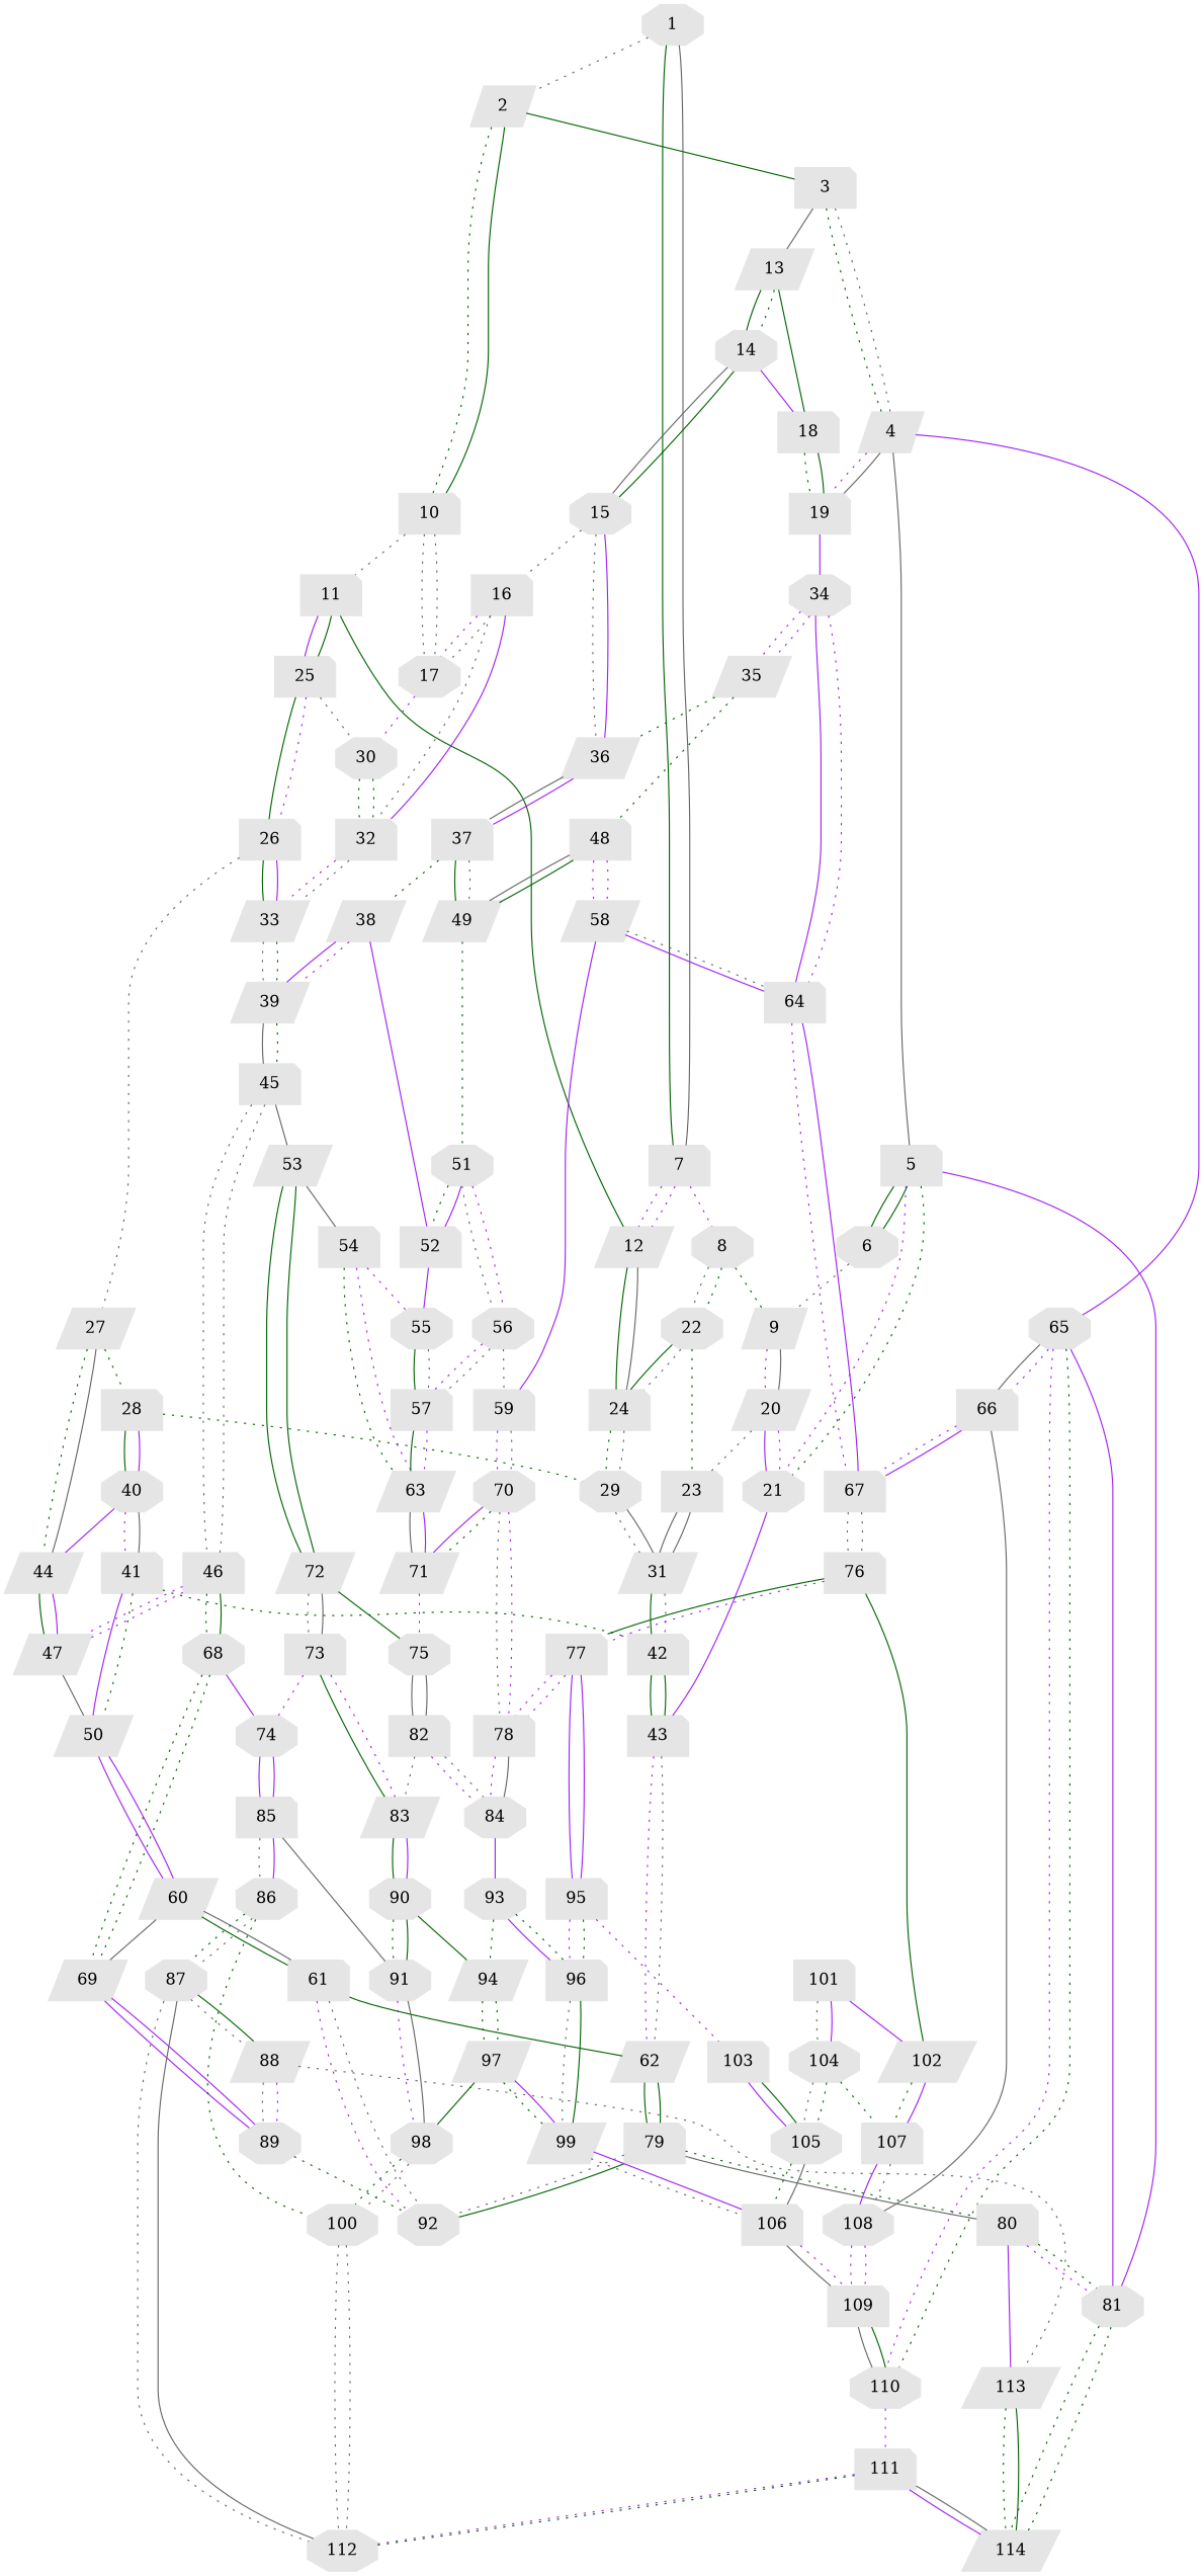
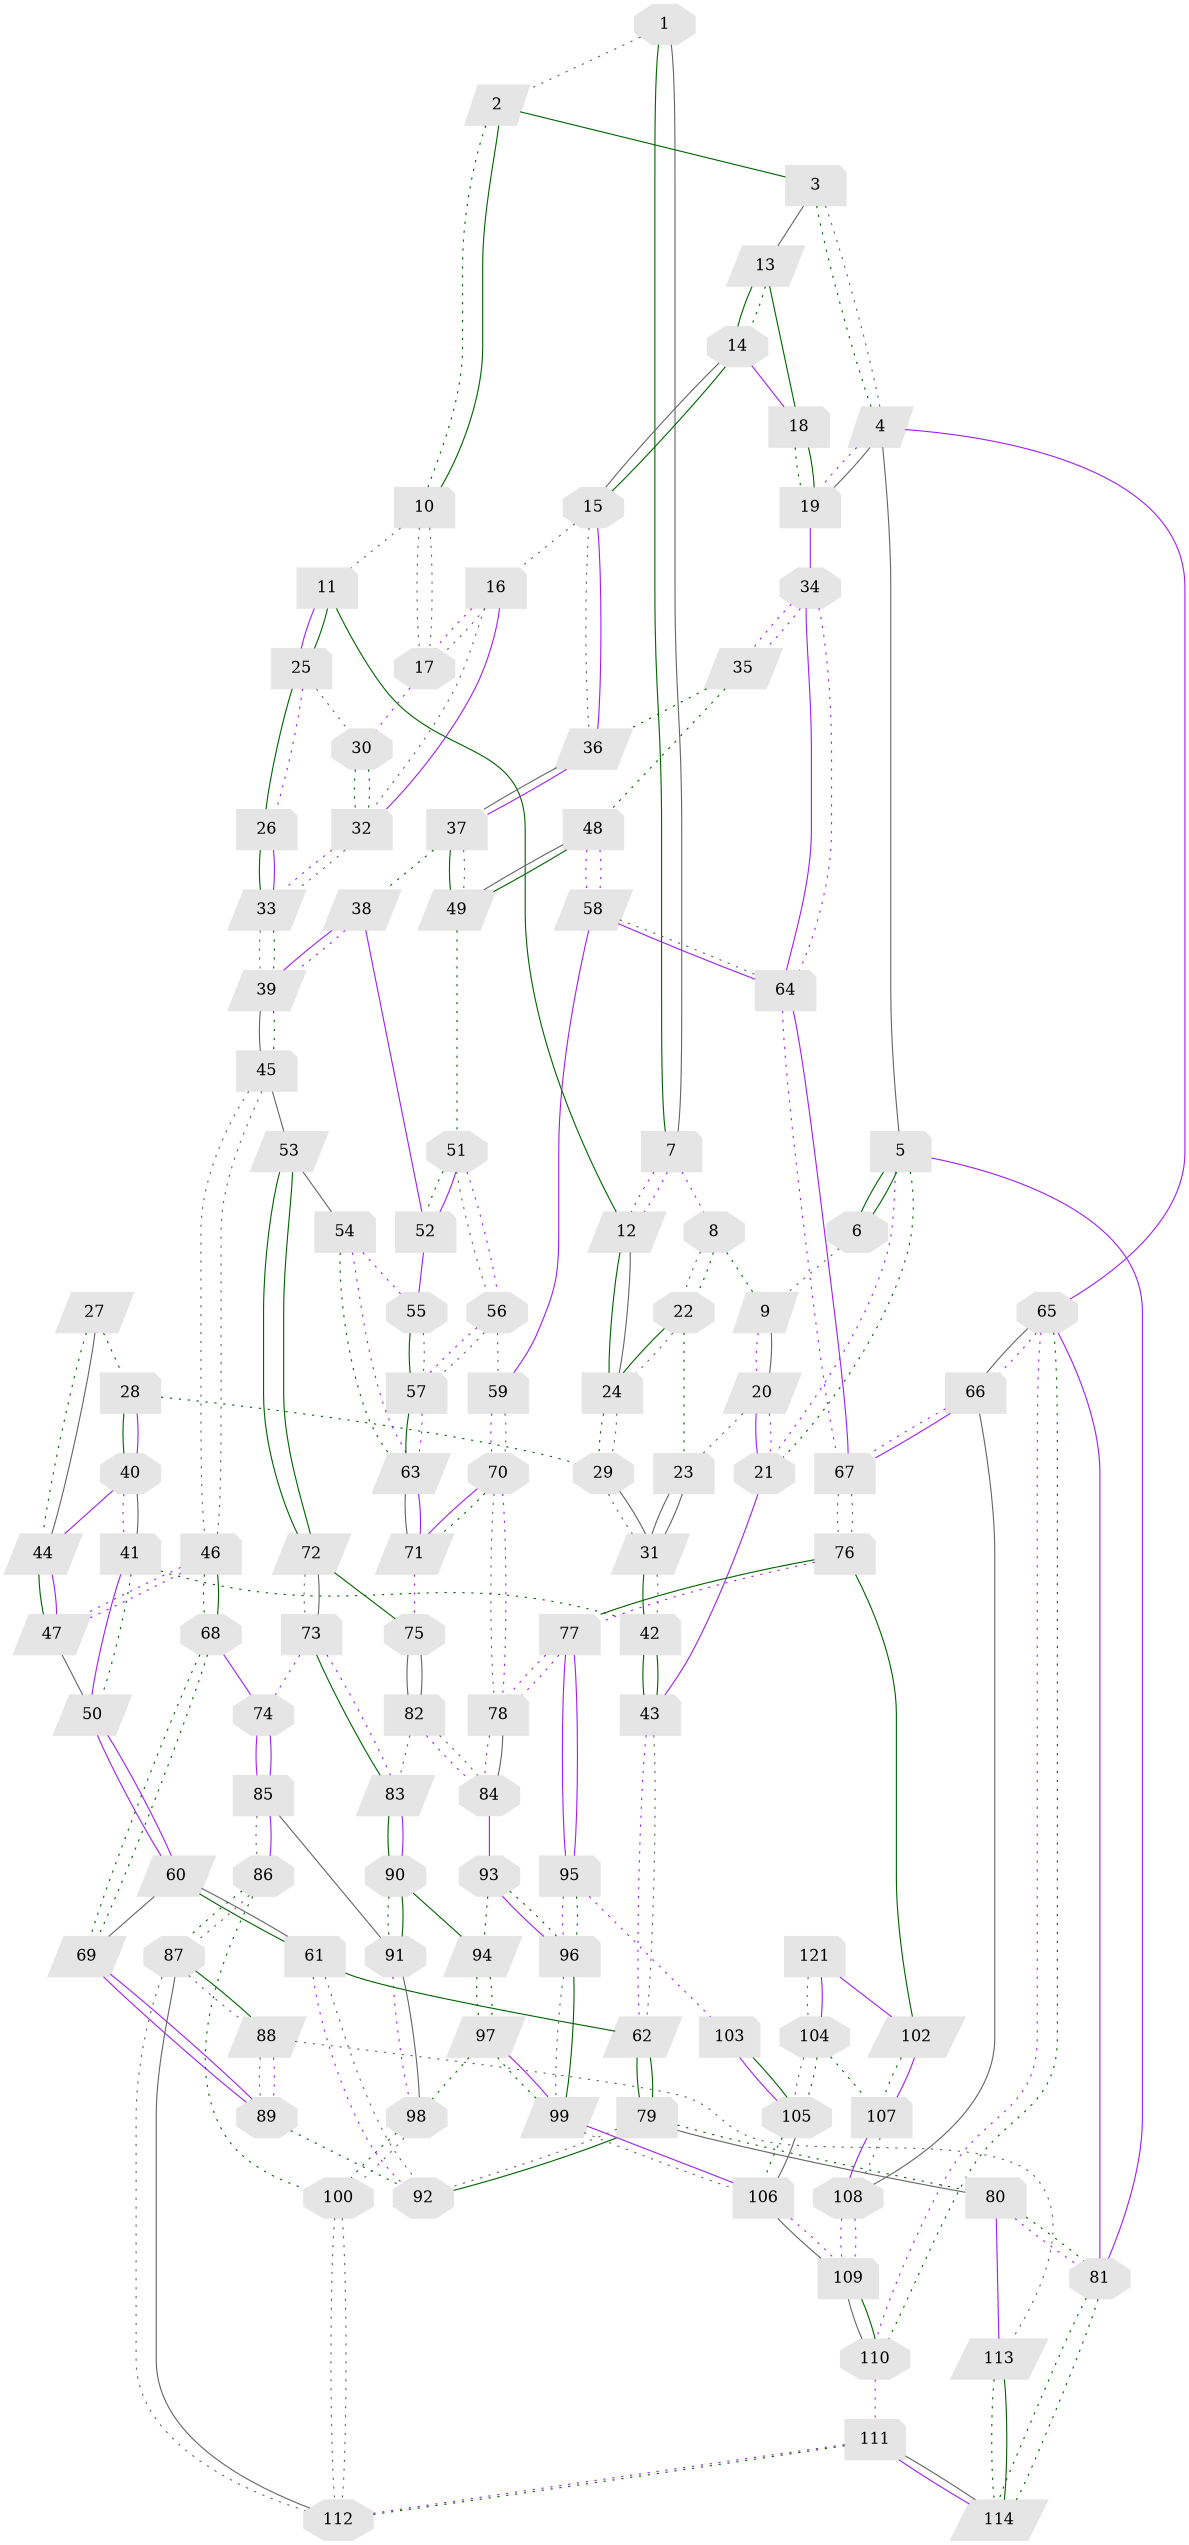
  graph {
    node [color=gray90 shape=note style=filled]
    edge [color=purple style=dotted]
    1 [shape=octagon]
    2 [shape=parallelogram]
    7
    3
    10
    8 [shape=octagon]
    12 [shape=parallelogram]
    4 [shape=parallelogram]
    13 [shape=parallelogram]
    11
    17 [shape=octagon]
    5
    19
    65 [shape=octagon]
    14 [shape=octagon]
    18
    6 [shape=octagon]
    21 [shape=octagon]
    81 [shape=octagon]
    34 [shape=octagon]
    66
    110 [shape=octagon]
    9 [shape=parallelogram]
    43
    114 [shape=parallelogram]
    20 [shape=parallelogram]
    22 [shape=octagon]
    24
    23
    25
    30 [shape=octagon]
    26
    29 [shape=octagon]
    15 [shape=octagon]
    16
    36 [shape=parallelogram]
    32
    37
    33 [shape=parallelogram]
    35 [shape=parallelogram]
    64
    31 [shape=parallelogram]
    62 [shape=parallelogram]
    42
    27 [shape=parallelogram]
    28
    44 [shape=parallelogram]
    39 [shape=parallelogram]
    40 [shape=octagon]
    47 [shape=parallelogram]
    41
    45
    48
    67
    49 [shape=parallelogram]
    58 [shape=parallelogram]
    38 [shape=parallelogram]
    52
    51 [shape=octagon]
    55 [shape=octagon]
    46
    53 [shape=parallelogram]
    50 [shape=parallelogram]
    60 [shape=parallelogram]
    79
    68 [shape=octagon]
    54
    72 [shape=parallelogram]
    69 [shape=parallelogram]
    74 [shape=octagon]
    59
    56 [shape=octagon]
    61
    57
    63 [shape=parallelogram]
    75 [shape=octagon]
    73
    71 [shape=parallelogram]
    70 [shape=octagon]
    78
    92 [shape=octagon]
    89 [shape=octagon]
    80
    76
    108 [shape=octagon]
    111
    109
    77
    102 [shape=parallelogram]
    85
    84 [shape=octagon]
    82
    83 [shape=parallelogram]
    90 [shape=octagon]
    86 [shape=octagon]
    91 [shape=octagon]
    95
    107
    96
    103
    93 [shape=octagon]
    113 [shape=parallelogram]
    94 [shape=parallelogram]
    87 [shape=octagon]
    100 [shape=octagon]
    98 [shape=octagon]
    88 [shape=parallelogram]
    112 [shape=octagon]
    97 [shape=parallelogram]
    99 [shape=parallelogram]
    105 [shape=octagon]
    106
-   101
+   101 [label=121]
    104 [shape=octagon]
    1 -- 2 [color=gray40]
    1 -- 7 [color=darkgreen style=solid]
    1 -- 7 [color=gray40 style=solid]
    2 -- 3 [color=darkgreen style=solid]
    2 -- 10 [color=darkgreen]
    2 -- 10 [color=darkgreen style=solid]
    7 -- 8
    7 -- 12
    7 -- 12
    3 -- 4 [color=darkgreen]
    3 -- 4 [color=gray40]
    3 -- 13 [color=gray40 style=solid]
    10 -- 11 [color=gray40]
    10 -- 17 [color=gray40]
    10 -- 17 [color=gray40]
    8 -- 9 [color=darkgreen]
    8 -- 22 [color=gray40]
    8 -- 22 [color=darkgreen]
    12 -- 24 [color=darkgreen style=solid]
    12 -- 24 [color=gray40 style=solid]
    4 -- 5 [color=gray40 style=solid]
    4 -- 19
    4 -- 19 [color=gray40 style=solid]
    4 -- 65 [style=solid]
    13 -- 14 [color=darkgreen style=solid]
    13 -- 14 [color=darkgreen]
    13 -- 18 [color=darkgreen style=solid]
    11 -- 12 [color=darkgreen style=solid]
    11 -- 25 [style=solid]
    11 -- 25 [color=darkgreen style=solid]
    17 -- 30
    5 -- 6 [color=darkgreen style=solid]
    5 -- 6 [color=darkgreen style=solid]
    5 -- 21
    5 -- 21 [color=darkgreen]
    5 -- 81 [style=solid]
    19 -- 34 [style=solid]
    65 -- 81 [style=solid]
    65 -- 66 [color=gray40 style=solid]
    65 -- 66
    65 -- 110
    65 -- 110 [color=darkgreen]
    14 -- 18 [style=solid]
    14 -- 15 [color=gray40 style=solid]
    14 -- 15 [color=darkgreen style=solid]
    18 -- 19 [color=darkgreen]
    18 -- 19 [color=darkgreen style=solid]
    6 -- 9 [color=gray40]
    21 -- 43 [style=solid]
    81 -- 114 [color=darkgreen]
    81 -- 114 [color=darkgreen]
    34 -- 35
    34 -- 35
    34 -- 64 [style=solid]
    34 -- 64
    66 -- 67
    66 -- 67 [style=solid]
    66 -- 108 [color=gray40 style=solid]
    110 -- 111
    9 -- 20
    9 -- 20 [color=gray40 style=solid]
    43 -- 62
    43 -- 62 [color=gray40]
    20 -- 21 [style=solid]
    20 -- 21
    20 -- 23 [color=gray40]
    22 -- 24 [color=darkgreen style=solid]
    22 -- 24 [color=gray40]
    22 -- 23 [color=darkgreen]
    24 -- 29 [color=darkgreen]
    24 -- 29 [color=gray40]
    23 -- 31 [color=gray40 style=solid]
    23 -- 31 [color=gray40 style=solid]
    25 -- 30 [color=gray40]
    25 -- 26 [color=darkgreen style=solid]
    25 -- 26
    30 -- 32 [color=darkgreen]
    30 -- 32 [color=darkgreen]
    26 -- 33 [color=darkgreen style=solid]
    26 -- 33 [style=solid]
-   26 -- 27 [color=gray40]
    29 -- 31 [color=gray40]
    29 -- 31 [color=gray40 style=solid]
    15 -- 16 [color=gray40]
    15 -- 36 [color=gray40]
    15 -- 36 [style=solid]
    16 -- 17
    16 -- 17 [color=gray40]
    16 -- 32 [color=gray40]
    16 -- 32 [style=solid]
    36 -- 37 [color=gray40 style=solid]
    36 -- 37 [style=solid]
    32 -- 33
    32 -- 33 [color=gray40]
    37 -- 49 [color=darkgreen style=solid]
    37 -- 49 [color=gray40]
    37 -- 38 [color=darkgreen]
    33 -- 39 [color=gray40]
    33 -- 39 [color=darkgreen]
    35 -- 36 [color=darkgreen]
    35 -- 48 [color=darkgreen]
    64 -- 67
    64 -- 67 [style=solid]
    31 -- 42 [color=darkgreen style=solid]
    31 -- 42 [color=gray40]
    62 -- 79 [color=darkgreen style=solid]
    62 -- 79 [color=darkgreen style=solid]
    42 -- 43 [color=darkgreen style=solid]
    42 -- 43 [color=darkgreen style=solid]
    27 -- 28 [color=darkgreen]
    27 -- 44 [color=darkgreen]
    27 -- 44 [color=gray40 style=solid]
    28 -- 29 [color=darkgreen]
    28 -- 40 [color=darkgreen style=solid]
    28 -- 40 [style=solid]
    44 -- 47 [color=darkgreen style=solid]
    44 -- 47 [style=solid]
    39 -- 45 [color=gray40 style=solid]
    39 -- 45 [color=darkgreen]
    40 -- 44 [style=solid]
    40 -- 41
    40 -- 41 [color=gray40 style=solid]
    47 -- 50 [color=gray40 style=solid]
    41 -- 42 [color=darkgreen]
    41 -- 50 [style=solid]
    41 -- 50 [color=darkgreen]
    45 -- 46 [color=gray40]
    45 -- 46 [color=gray40]
    45 -- 53 [color=gray40 style=solid]
    48 -- 49 [color=gray40 style=solid]
    48 -- 49 [color=darkgreen style=solid]
    48 -- 58
    48 -- 58
    67 -- 76 [color=gray40]
    67 -- 76 [color=gray40]
    49 -- 51 [color=darkgreen]
    58 -- 64 [style=solid]
    58 -- 64 [color=gray40]
    58 -- 59 [style=solid]
    38 -- 39 [style=solid]
    38 -- 39
    38 -- 52 [style=solid]
    52 -- 55 [style=solid]
    51 -- 52 [color=darkgreen]
    51 -- 52 [style=solid]
    51 -- 56 [color=gray40]
    51 -- 56
    55 -- 57 [color=darkgreen style=solid]
    55 -- 57 [color=gray40]
    46 -- 47
    46 -- 47
    46 -- 68 [color=darkgreen]
    46 -- 68 [color=darkgreen style=solid]
    53 -- 54 [color=gray40 style=solid]
    53 -- 72 [color=darkgreen style=solid]
    53 -- 72 [color=darkgreen style=solid]
    50 -- 60 [style=solid]
    50 -- 60 [style=solid]
    60 -- 69 [color=gray40 style=solid]
    60 -- 61 [color=darkgreen style=solid]
    60 -- 61 [color=gray40 style=solid]
    79 -- 92 [color=gray40]
    79 -- 92 [color=darkgreen style=solid]
    79 -- 80 [color=gray40 style=solid]
    79 -- 80 [color=darkgreen]
    68 -- 69 [color=darkgreen]
    68 -- 69 [color=darkgreen]
    68 -- 74 [style=solid]
    54 -- 55
    54 -- 63 [color=darkgreen]
    54 -- 63
    72 -- 75 [color=darkgreen style=solid]
    72 -- 73 [color=gray40]
    72 -- 73 [color=gray40 style=solid]
    69 -- 89 [style=solid]
    69 -- 89 [style=solid]
    74 -- 85 [style=solid]
    74 -- 85 [style=solid]
    59 -- 70
    59 -- 70 [color=gray40]
    56 -- 59 [color=gray40]
    56 -- 57
    56 -- 57 [color=gray40]
    61 -- 62 [color=darkgreen style=solid]
    61 -- 92
    61 -- 92 [color=gray40]
    57 -- 63 [color=darkgreen style=solid]
    57 -- 63
    63 -- 71 [color=gray40 style=solid]
    63 -- 71 [style=solid]
    75 -- 82 [color=gray40 style=solid]
    75 -- 82 [color=gray40 style=solid]
    73 -- 74
    73 -- 83 [color=darkgreen style=solid]
    73 -- 83
    71 -- 75
    70 -- 71 [style=solid]
    70 -- 71 [color=darkgreen]
    70 -- 78 [color=gray40]
    70 -- 78
    78 -- 84
    78 -- 84 [color=gray40 style=solid]
    89 -- 92 [color=darkgreen]
    80 -- 81
    80 -- 81 [color=darkgreen]
    80 -- 113 [style=solid]
    76 -- 77 [color=darkgreen style=solid]
    76 -- 77
    76 -- 102 [color=darkgreen style=solid]
    108 -- 109
    108 -- 109
    111 -- 114 [style=solid]
    111 -- 114 [color=gray40 style=solid]
    111 -- 112
    111 -- 112 [color=darkgreen]
    109 -- 110 [color=gray40 style=solid]
    109 -- 110 [color=darkgreen style=solid]
    77 -- 78
    77 -- 78
    77 -- 95 [style=solid]
    77 -- 95 [style=solid]
    102 -- 107 [color=darkgreen]
    102 -- 107 [style=solid]
    85 -- 86 [color=gray40]
    85 -- 86 [style=solid]
    85 -- 91 [color=gray40 style=solid]
    84 -- 93 [style=solid]
    82 -- 84
    82 -- 84 [color=gray40]
    82 -- 83 [color=gray40]
    83 -- 90 [color=darkgreen style=solid]
    83 -- 90 [style=solid]
    90 -- 91 [color=darkgreen]
    90 -- 91 [color=darkgreen style=solid]
    90 -- 94 [color=darkgreen style=solid]
    86 -- 87 [color=darkgreen]
    86 -- 87 [color=gray40]
    86 -- 100 [color=darkgreen]
    91 -- 98
    91 -- 98 [color=gray40 style=solid]
    95 -- 96
    95 -- 96 [color=darkgreen]
    95 -- 103
    107 -- 108 [style=solid]
    107 -- 108 [color=gray40]
    96 -- 99 [color=gray40]
    96 -- 99 [color=darkgreen style=solid]
    103 -- 105 [style=solid]
    103 -- 105 [color=darkgreen style=solid]
    93 -- 96 [style=solid]
    93 -- 96 [color=darkgreen]
    93 -- 94 [color=darkgreen]
    113 -- 114 [color=darkgreen]
    113 -- 114 [color=darkgreen style=solid]
    94 -- 97 [color=darkgreen]
    94 -- 97 [color=darkgreen]
    87 -- 88 [color=gray40]
    87 -- 88 [color=darkgreen style=solid]
    87 -- 112 [color=gray40]
    87 -- 112 [color=gray40 style=solid]
    100 -- 112 [color=gray40]
    100 -- 112 [color=gray40]
    98 -- 100 [color=darkgreen]
    98 -- 100 [color=gray40]
    88 -- 89 [color=gray40]
    88 -- 89
    88 -- 113 [color=gray40]
-   97 -- 98 [color=darkgreen style=solid]
+   97 -- 98 [color=darkgreen]
    97 -- 99 [color=darkgreen]
    97 -- 99 [style=solid]
    99 -- 106 [color=gray40]
    99 -- 106 [style=solid]
    105 -- 106 [color=darkgreen]
    105 -- 106 [color=gray40 style=solid]
    106 -- 109 [color=gray40 style=solid]
    106 -- 109
    101 -- 102 [style=solid]
    101 -- 104 [color=gray40]
    101 -- 104 [style=solid]
    104 -- 107 [color=darkgreen]
    104 -- 105 [color=gray40]
    104 -- 105 [color=darkgreen]
  }
